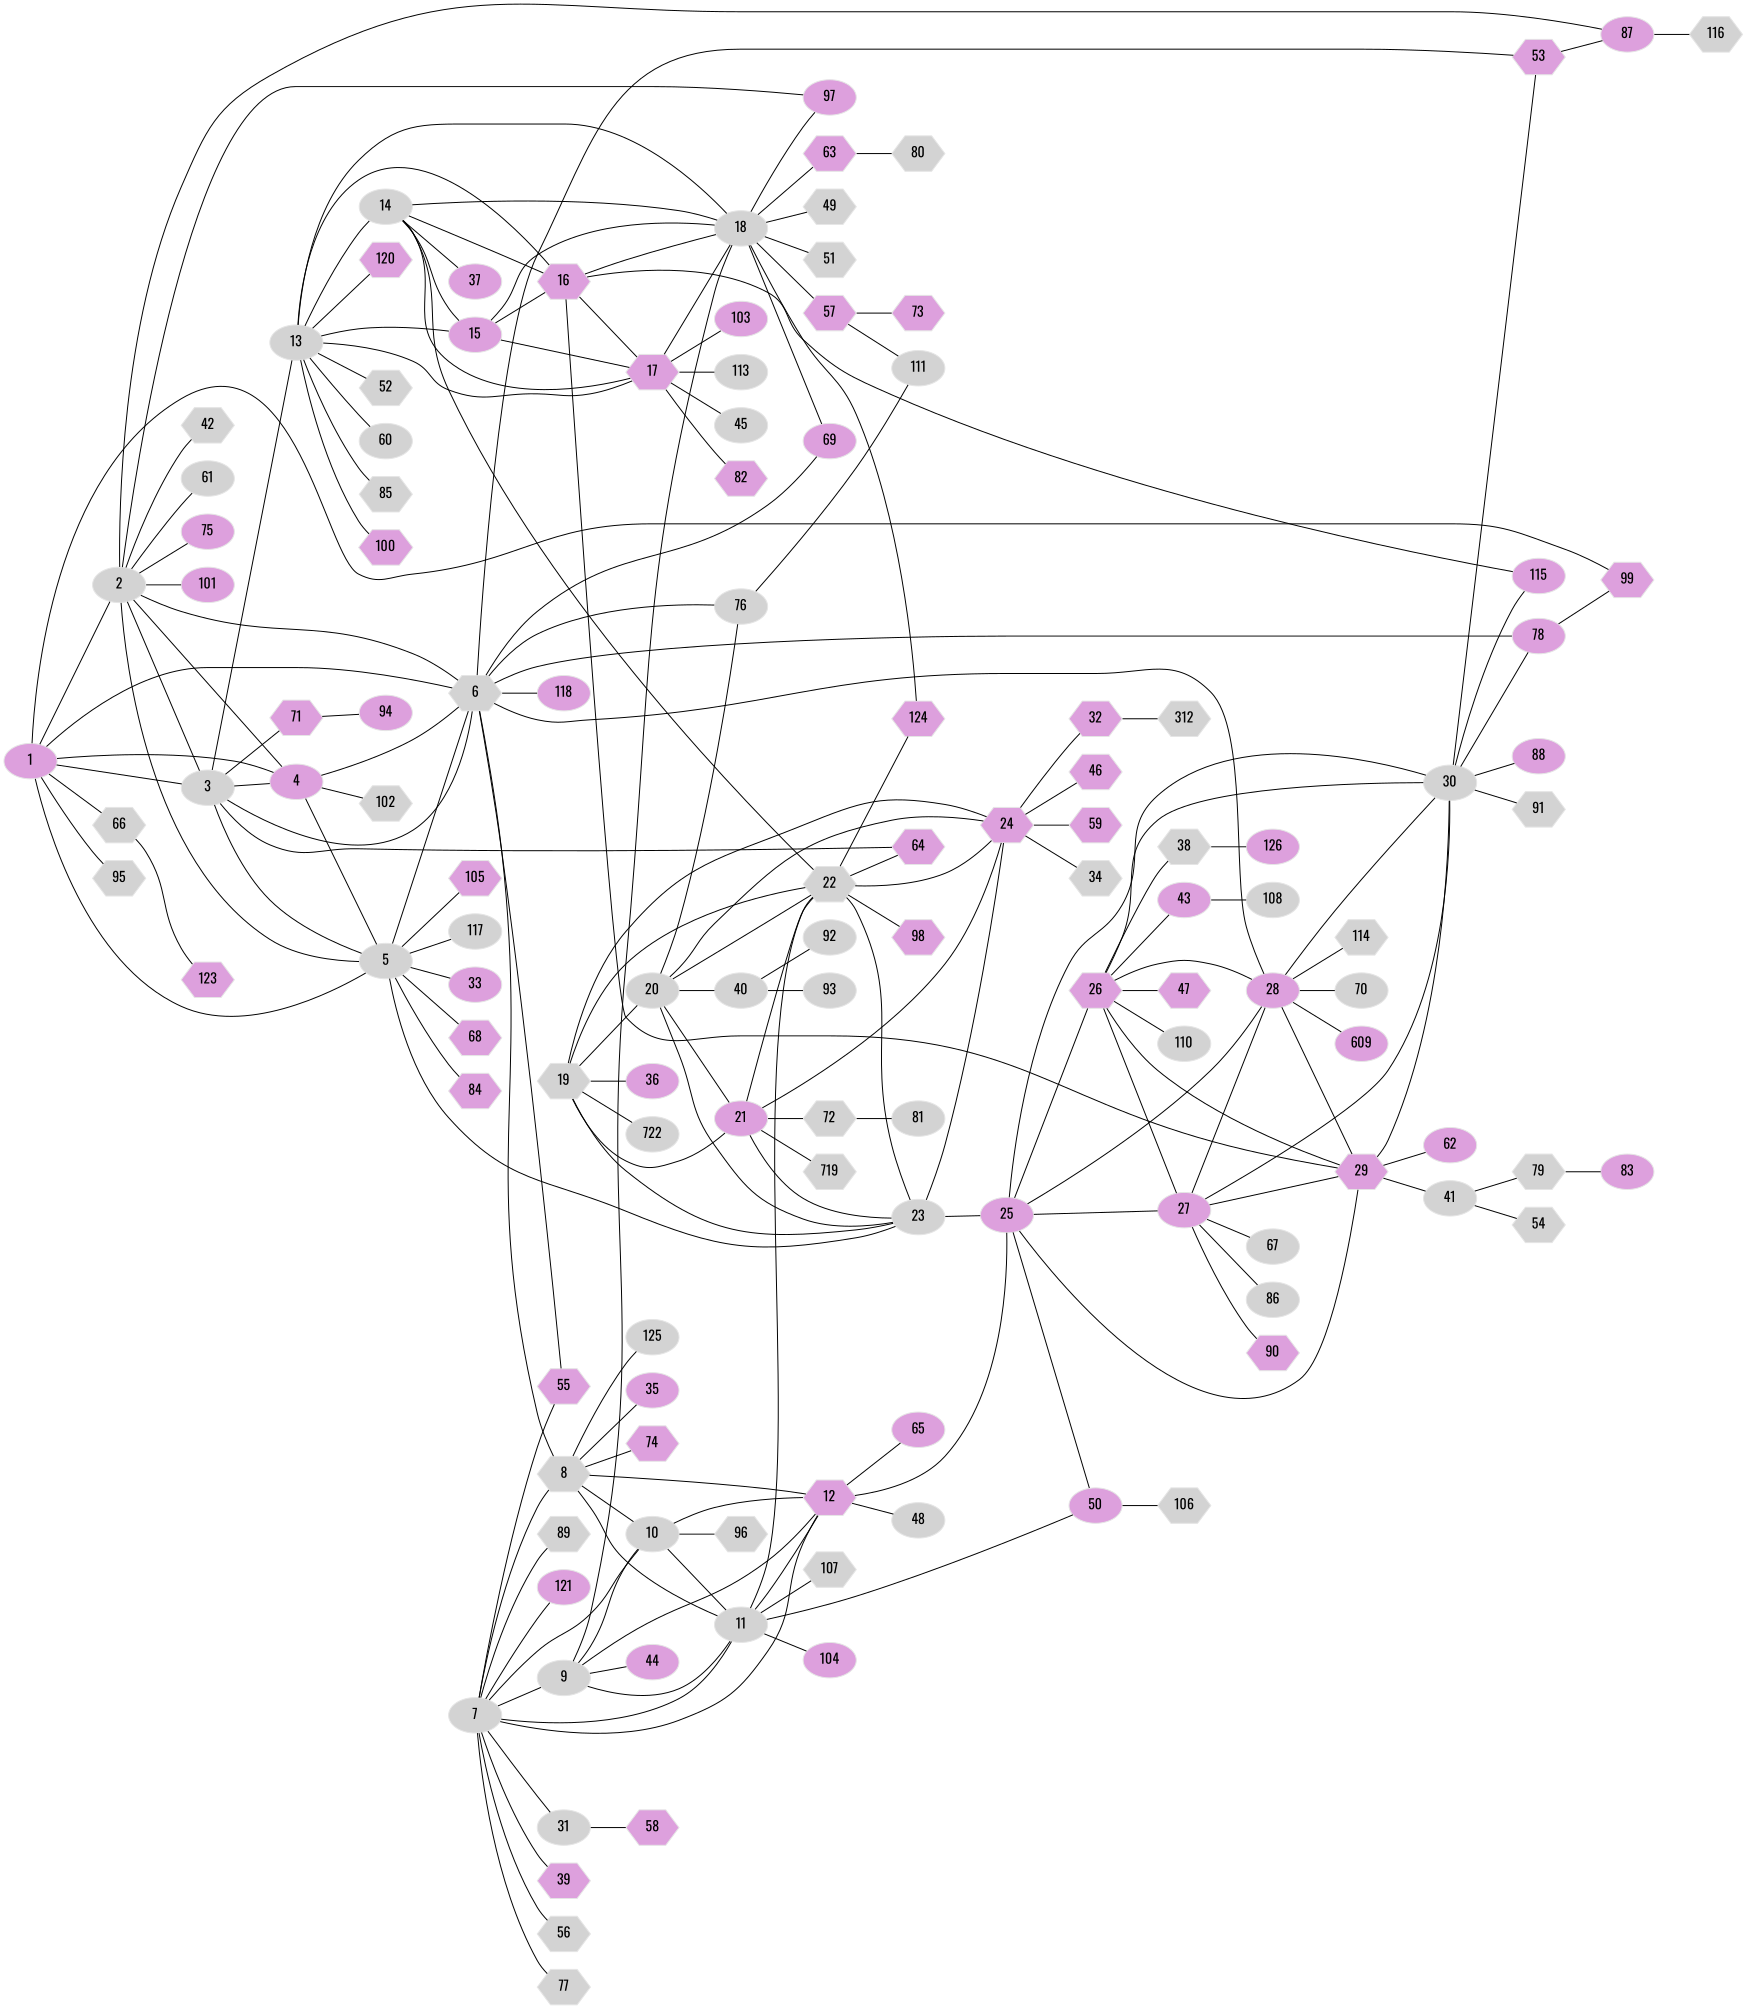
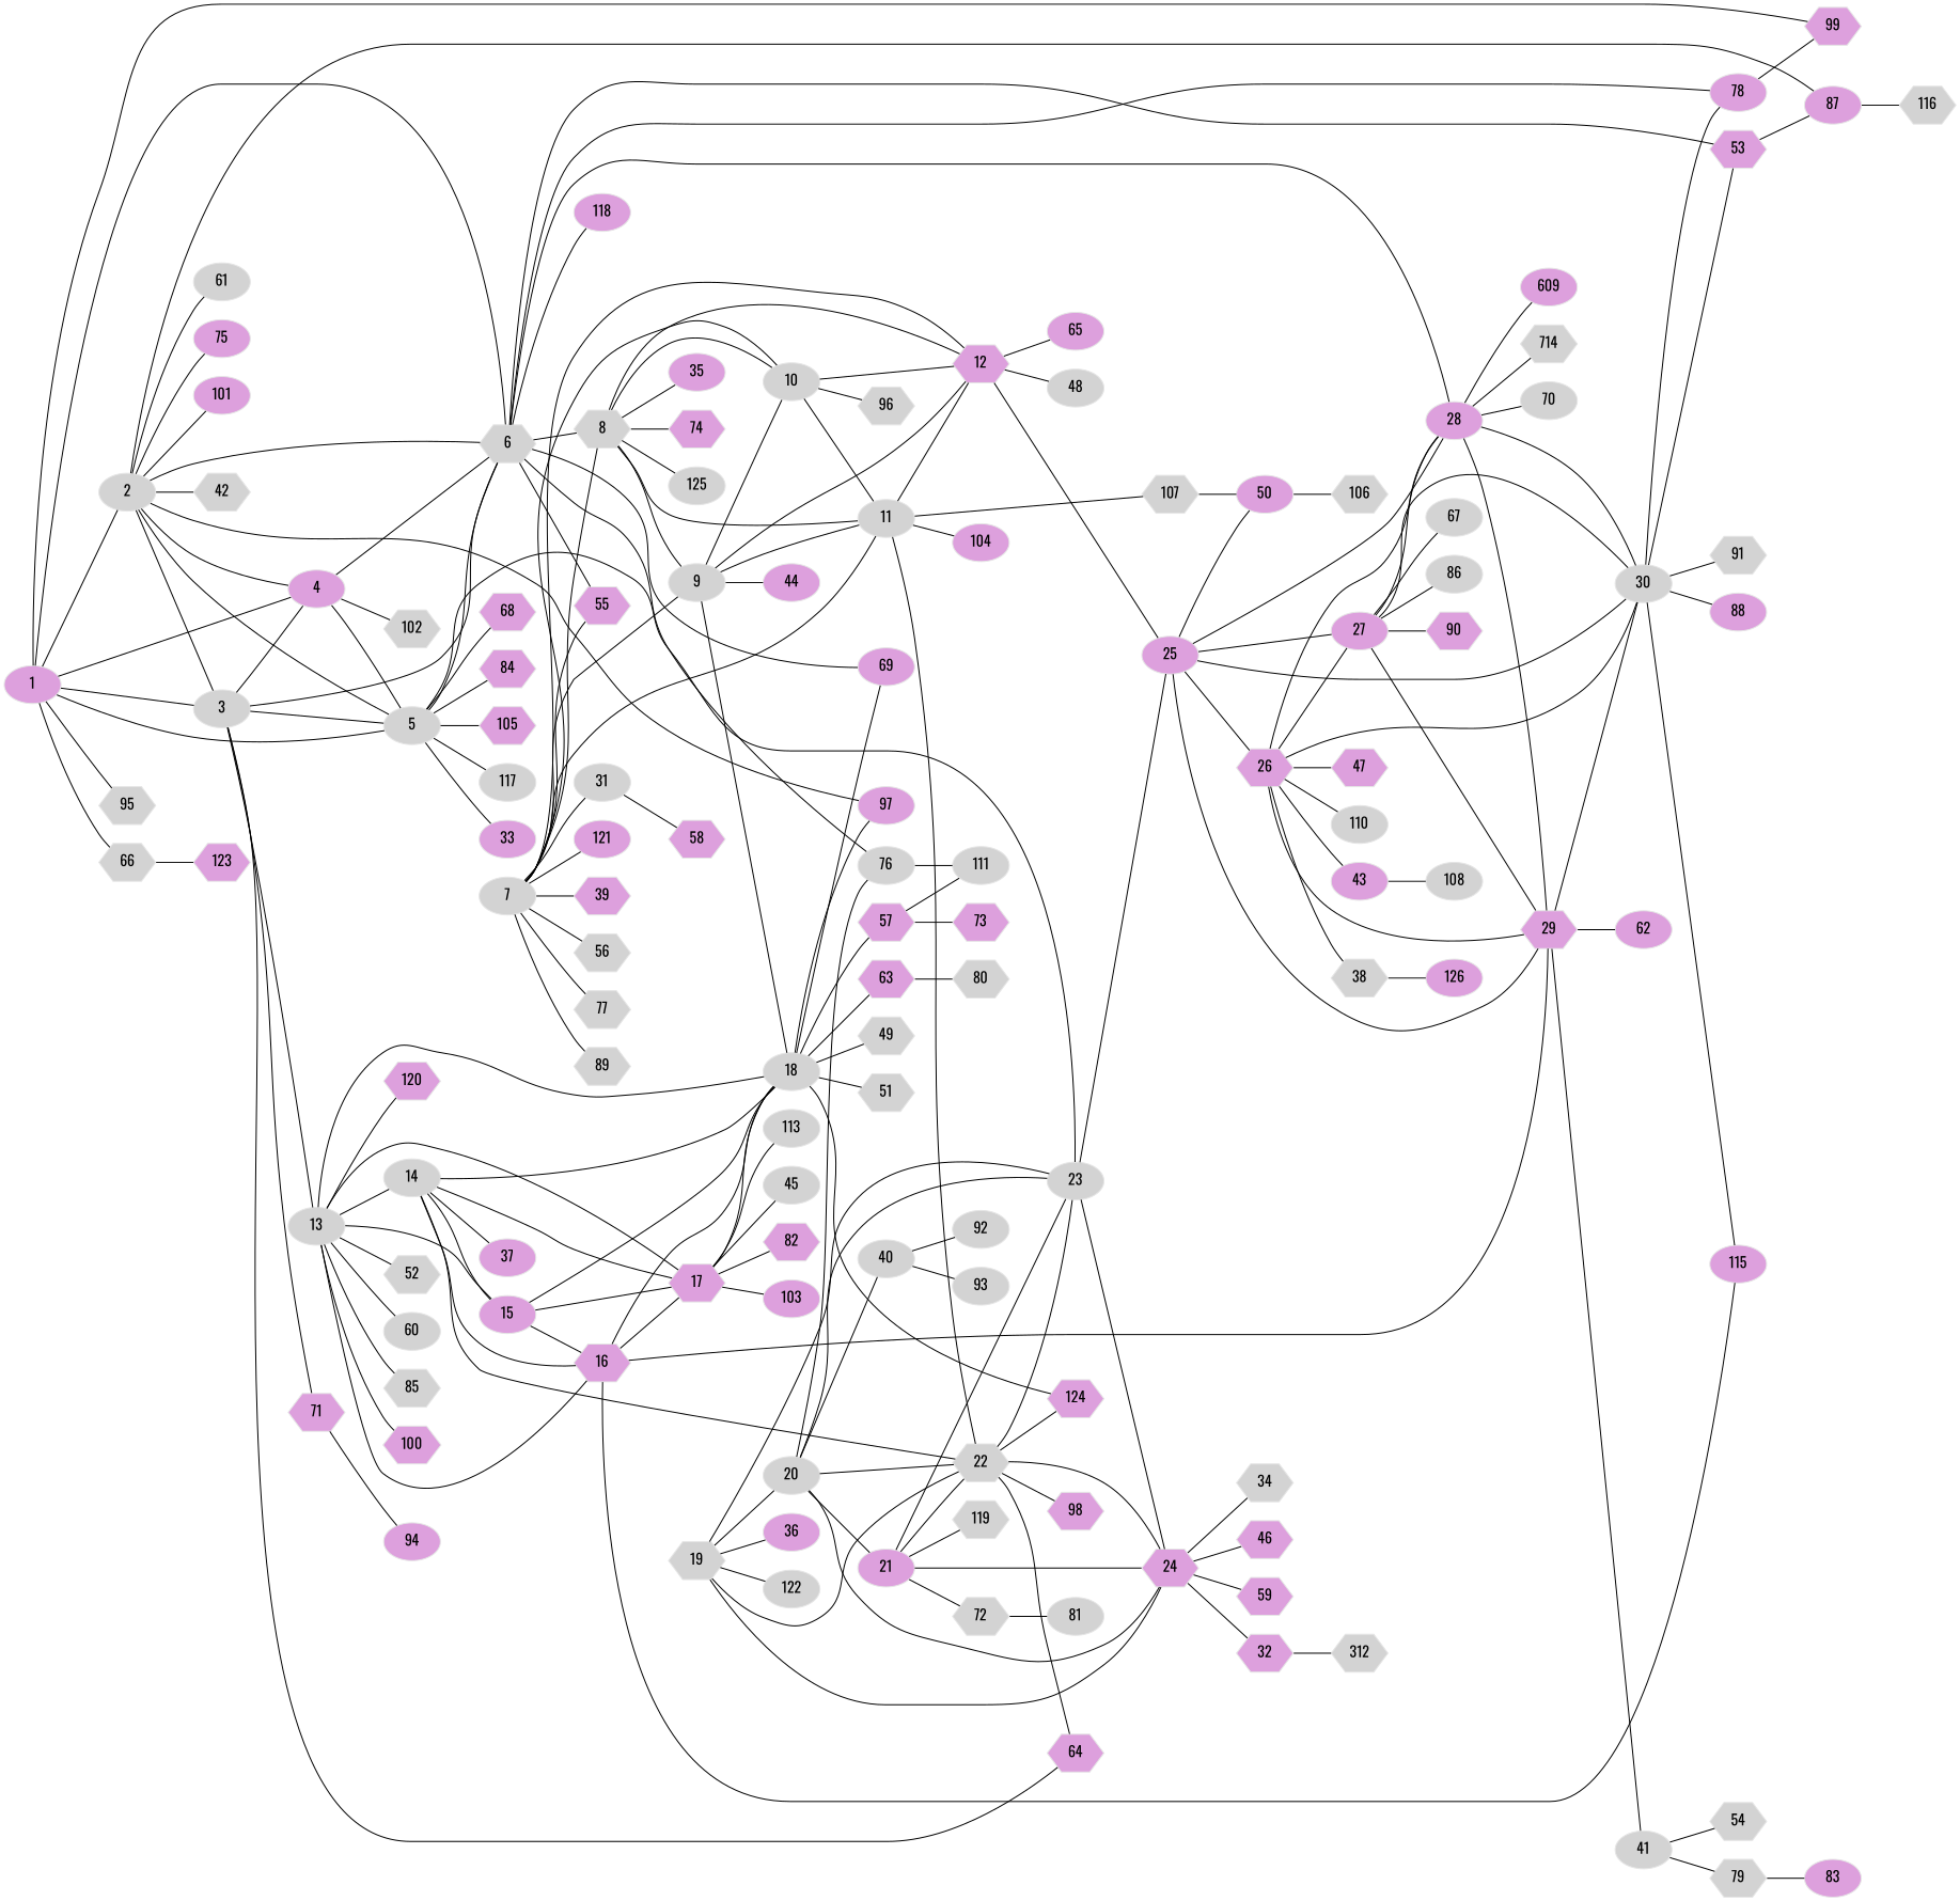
  graph {
    fontname=Oswald
    rankdir=LR
    node [color=gray90 fillcolor=lightgrey fontname=Oswald shape=ellipse style=filled]
    edge [fontname=Oswald]
    2
    1 [fillcolor=plum]
    3
    4 [fillcolor=plum]
    5
    6 [shape=hexagon]
    66 [shape=hexagon]
    95 [shape=hexagon]
    99 [fillcolor=plum shape=hexagon]
    42 [shape=hexagon]
    61
    75 [fillcolor=plum]
    87 [fillcolor=plum]
    97 [fillcolor=plum]
    101 [fillcolor=plum]
    13
    64 [fillcolor=plum shape=hexagon]
    71 [fillcolor=plum shape=hexagon]
    102 [shape=hexagon]
    23
    33 [fillcolor=plum]
    68 [fillcolor=plum shape=hexagon]
    84 [fillcolor=plum shape=hexagon]
    105 [fillcolor=plum shape=hexagon]
    117
    8 [shape=hexagon]
    28 [fillcolor=plum]
    53 [fillcolor=plum shape=hexagon]
    55 [fillcolor=plum shape=hexagon]
    69 [fillcolor=plum]
    76
    78 [fillcolor=plum]
    118 [fillcolor=plum]
    123 [fillcolor=plum shape=hexagon]
    116 [shape=hexagon]
    18
    14
    15 [fillcolor=plum]
    16 [fillcolor=plum shape=hexagon]
    17 [fillcolor=plum shape=hexagon]
    52 [shape=hexagon]
    60
    85 [shape=hexagon]
    100 [fillcolor=plum shape=hexagon]
    120 [fillcolor=plum shape=hexagon]
    94 [fillcolor=plum]
    25 [fillcolor=plum]
    24 [fillcolor=plum shape=hexagon]
    9
    10
    11
    12 [fillcolor=plum shape=hexagon]
    35 [fillcolor=plum]
    74 [fillcolor=plum shape=hexagon]
    125
    29 [fillcolor=plum shape=hexagon]
    30
    70
    n59 [fillcolor=plum label=609]
-   114 [shape=hexagon]
+   114 [shape=hexagon label=714]
    111
    7
    31
    39 [fillcolor=plum shape=hexagon]
    56 [shape=hexagon]
    77 [shape=hexagon]
    89 [shape=hexagon]
    121 [fillcolor=plum]
    44 [fillcolor=plum]
    96 [shape=hexagon]
    22 [shape=hexagon]
    50 [fillcolor=plum]
    104 [fillcolor=plum]
    107 [shape=hexagon]
    48
    65 [fillcolor=plum]
    58 [fillcolor=plum shape=hexagon]
    49 [shape=hexagon]
    51 [shape=hexagon]
    57 [fillcolor=plum shape=hexagon]
    63 [fillcolor=plum shape=hexagon]
    124 [fillcolor=plum shape=hexagon]
    98 [fillcolor=plum shape=hexagon]
    106 [shape=hexagon]
    26 [fillcolor=plum shape=hexagon]
    27 [fillcolor=plum]
    37 [fillcolor=plum]
    115 [fillcolor=plum]
    45
    82 [fillcolor=plum shape=hexagon]
    103 [fillcolor=plum]
    113
    41
    62 [fillcolor=plum]
    73 [fillcolor=plum shape=hexagon]
    80 [shape=hexagon]
    19 [shape=hexagon]
    20
    21 [fillcolor=plum]
    36 [fillcolor=plum]
-   122 [label=722]
+   122
    40
    72 [shape=hexagon]
-   119 [shape=hexagon label=719]
+   119 [shape=hexagon]
    32 [fillcolor=plum shape=hexagon]
    34 [shape=hexagon]
    46 [fillcolor=plum shape=hexagon]
    59 [fillcolor=plum shape=hexagon]
    92
    93
    81
    n112 [label=312 shape=hexagon]
    38 [shape=hexagon]
    43 [fillcolor=plum]
    47 [fillcolor=plum shape=hexagon]
    110
    67
    86
    90 [fillcolor=plum shape=hexagon]
    88 [fillcolor=plum]
    91 [shape=hexagon]
    126 [fillcolor=plum]
    108
    54 [shape=hexagon]
    79 [shape=hexagon]
    83 [fillcolor=plum]
    2 -- 3
    2 -- 4
    2 -- 5
    2 -- 6
    2 -- 42
    2 -- 61
    2 -- 75
    2 -- 87
    2 -- 97
    2 -- 101
    1 -- 2
    1 -- 3
    1 -- 4
    1 -- 5
    1 -- 6
    1 -- 66
    1 -- 95
    1 -- 99
    3 -- 4
    3 -- 5
    3 -- 6
    3 -- 13
    3 -- 64
    3 -- 71
    4 -- 5
    4 -- 6
    4 -- 102
    5 -- 6
    5 -- 23
    5 -- 33
    5 -- 68
    5 -- 84
    5 -- 105
    5 -- 117
    6 -- 8
    6 -- 28
    6 -- 53
    6 -- 55
    6 -- 69
    6 -- 76
    6 -- 78
    6 -- 118
    66 -- 123
    87 -- 116
    13 -- 18
    13 -- 14
    13 -- 15
    13 -- 16
    13 -- 17
    13 -- 52
    13 -- 60
    13 -- 85
    13 -- 100
    13 -- 120
    71 -- 94
    23 -- 25
    23 -- 24
+   8 -- 9
    8 -- 10
    8 -- 11
    8 -- 12
    8 -- 35
    8 -- 74
    8 -- 125
    28 -- 29
    28 -- 30
    28 -- 70
    28 -- n59
    28 -- 114
    53 -- 87
    76 -- 111
    78 -- 99
    18 -- 97
    18 -- 69
    18 -- 49
    18 -- 51
    18 -- 57
    18 -- 63
    18 -- 124
    14 -- 18
    14 -- 15
    14 -- 16
    14 -- 17
    14 -- 22
    14 -- 37
    15 -- 18
    15 -- 16
    15 -- 17
    16 -- 18
    16 -- 17
    16 -- 29
    16 -- 115
    17 -- 18
    17 -- 45
    17 -- 82
    17 -- 103
    17 -- 113
    25 -- 28
    25 -- 29
    25 -- 30
    25 -- 50
    25 -- 26
    25 -- 27
    24 -- 32
    24 -- 34
    24 -- 46
    24 -- 59
    9 -- 18
    9 -- 10
    9 -- 11
    9 -- 12
    9 -- 44
    10 -- 11
    10 -- 12
    10 -- 96
    11 -- 12
    11 -- 22
-   11 -- 50
+   107 -- 50
    11 -- 104
    11 -- 107
    12 -- 25
    12 -- 48
    12 -- 65
    29 -- 30
    29 -- 41
    29 -- 62
    30 -- 53
    30 -- 78
    30 -- 115
    30 -- 88
    30 -- 91
    7 -- 8
    7 -- 55
    7 -- 9
    7 -- 10
    7 -- 11
    7 -- 12
    7 -- 31
    7 -- 39
    7 -- 56
    7 -- 77
    7 -- 89
    7 -- 121
    31 -- 58
    22 -- 64
    22 -- 23
    22 -- 24
    22 -- 124
    22 -- 98
    50 -- 106
    57 -- 111
    57 -- 73
    63 -- 80
    26 -- 28
    26 -- 29
    26 -- 30
    26 -- 27
    26 -- 38
    26 -- 43
    26 -- 47
    26 -- 110
    27 -- 28
    27 -- 29
    27 -- 30
    27 -- 67
    27 -- 86
    27 -- 90
    41 -- 54
    41 -- 79
    19 -- 23
    19 -- 24
    19 -- 22
    19 -- 20
-   19 -- 21
    19 -- 36
    19 -- 122
    20 -- 23
    20 -- 76
    20 -- 24
    20 -- 22
    20 -- 21
    20 -- 40
    21 -- 23
    21 -- 24
    21 -- 22
    21 -- 72
    21 -- 119
    40 -- 92
    40 -- 93
    72 -- 81
    32 -- n112
    38 -- 126
    43 -- 108
    79 -- 83
  }
